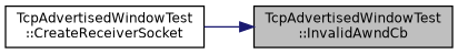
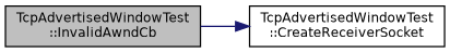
  digraph {
    rankdir=RL
    node [color=black fontname=Helvetica fontsize=10 shape=record style=filled]
    n1 [fillcolor=grey75 fontcolor=black height=0.2 label="TcpAdvertisedWindowTest\l::InvalidAwndCb" width=0.4]
    n2 [fillcolor=white height=0.2 label="TcpAdvertisedWindowTest\l::CreateReceiverSocket" width=0.4]
-   n1 -> n2 [color=midnightblue dir=back fontname=Helvetica fontsize=10 labelfontname=Helvetica labelfontsize=10 style=solid]
+   n2 -> n1 [color=midnightblue dir=back fontname=Helvetica fontsize=10 labelfontname=Helvetica labelfontsize=10 style=solid]
  }
